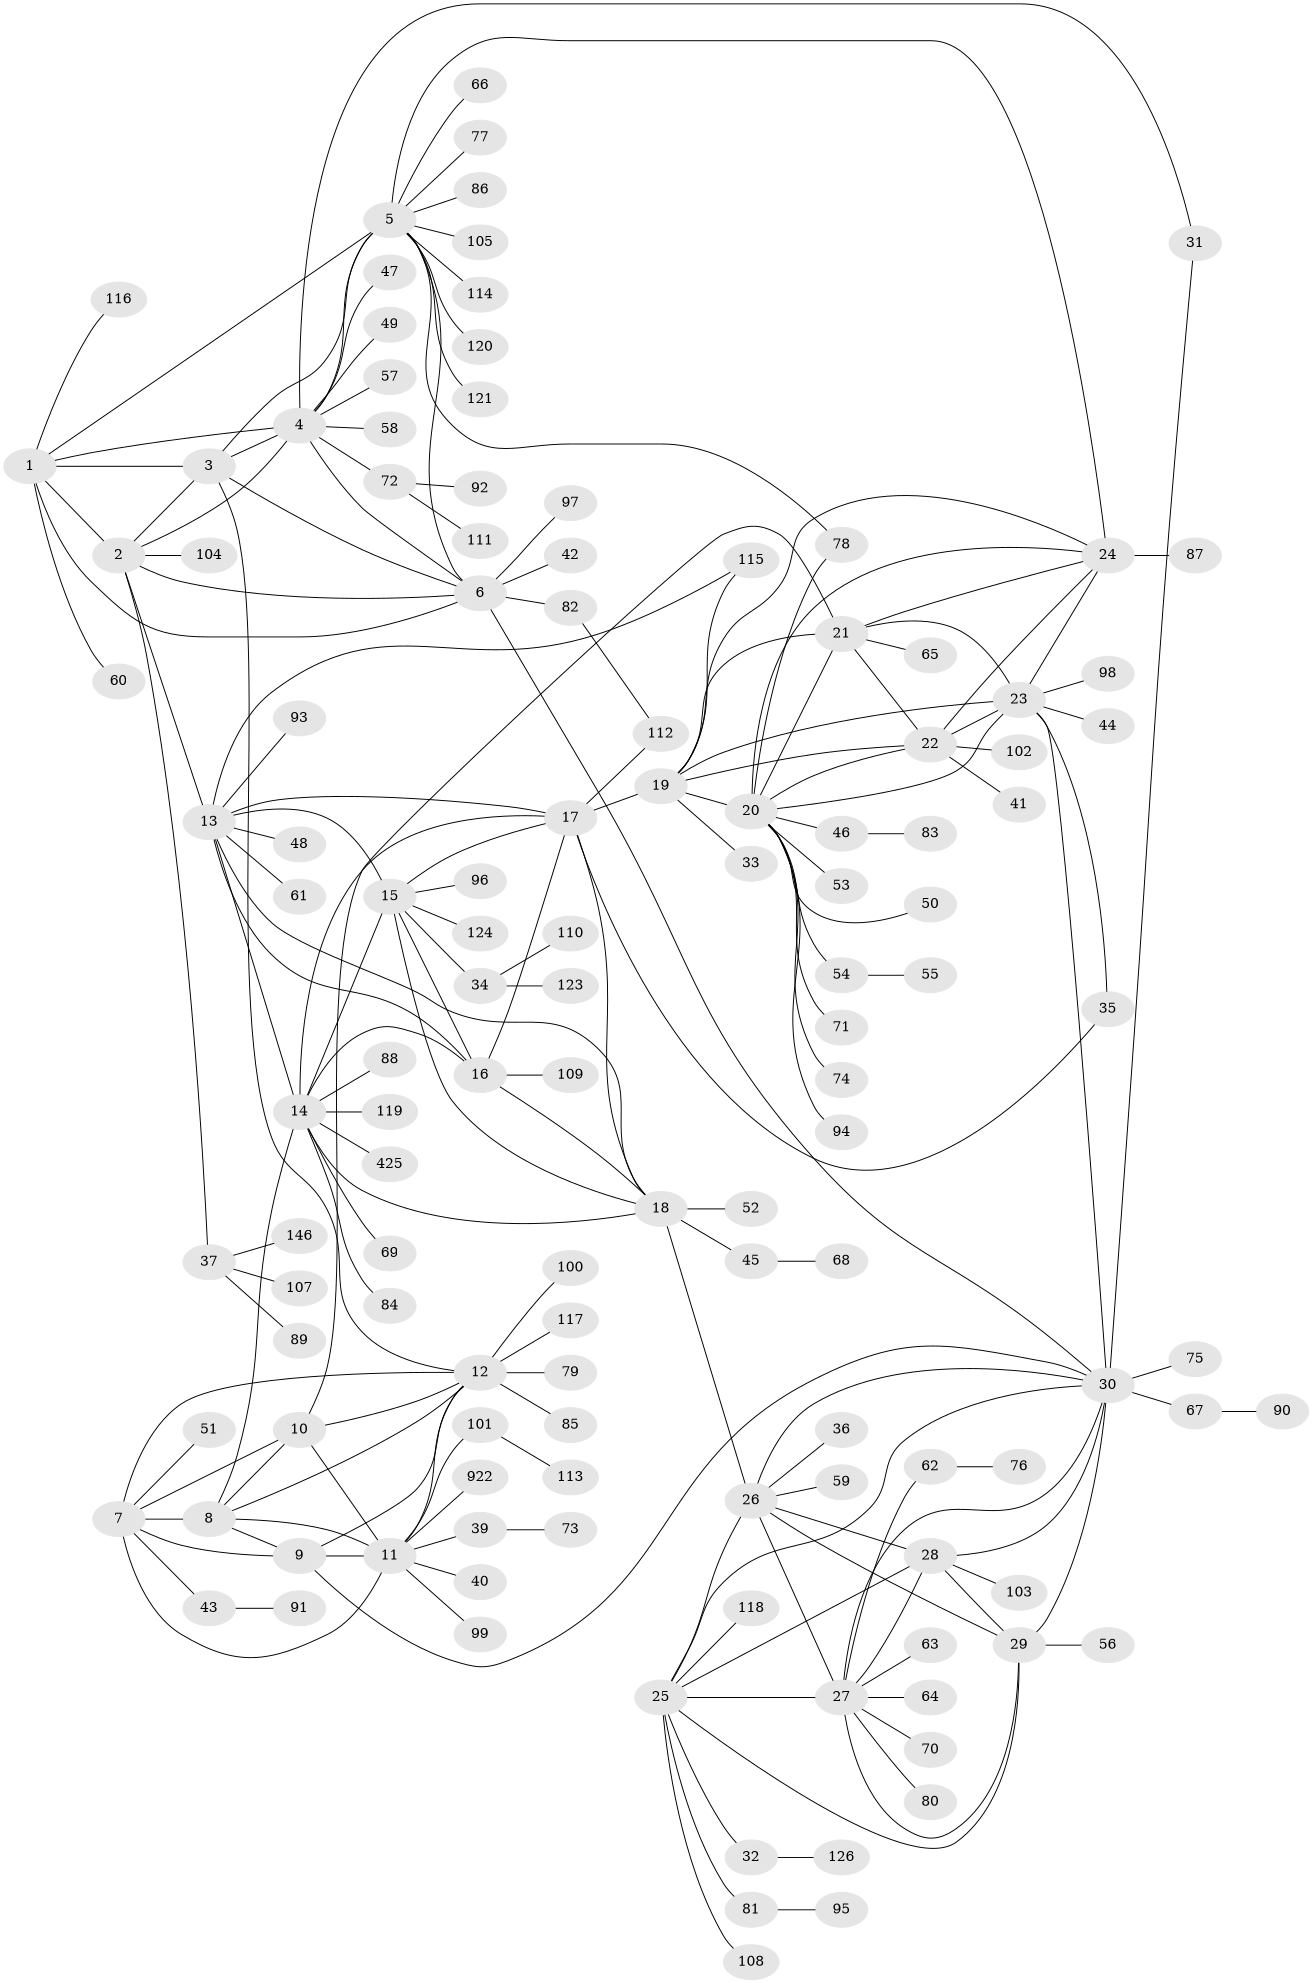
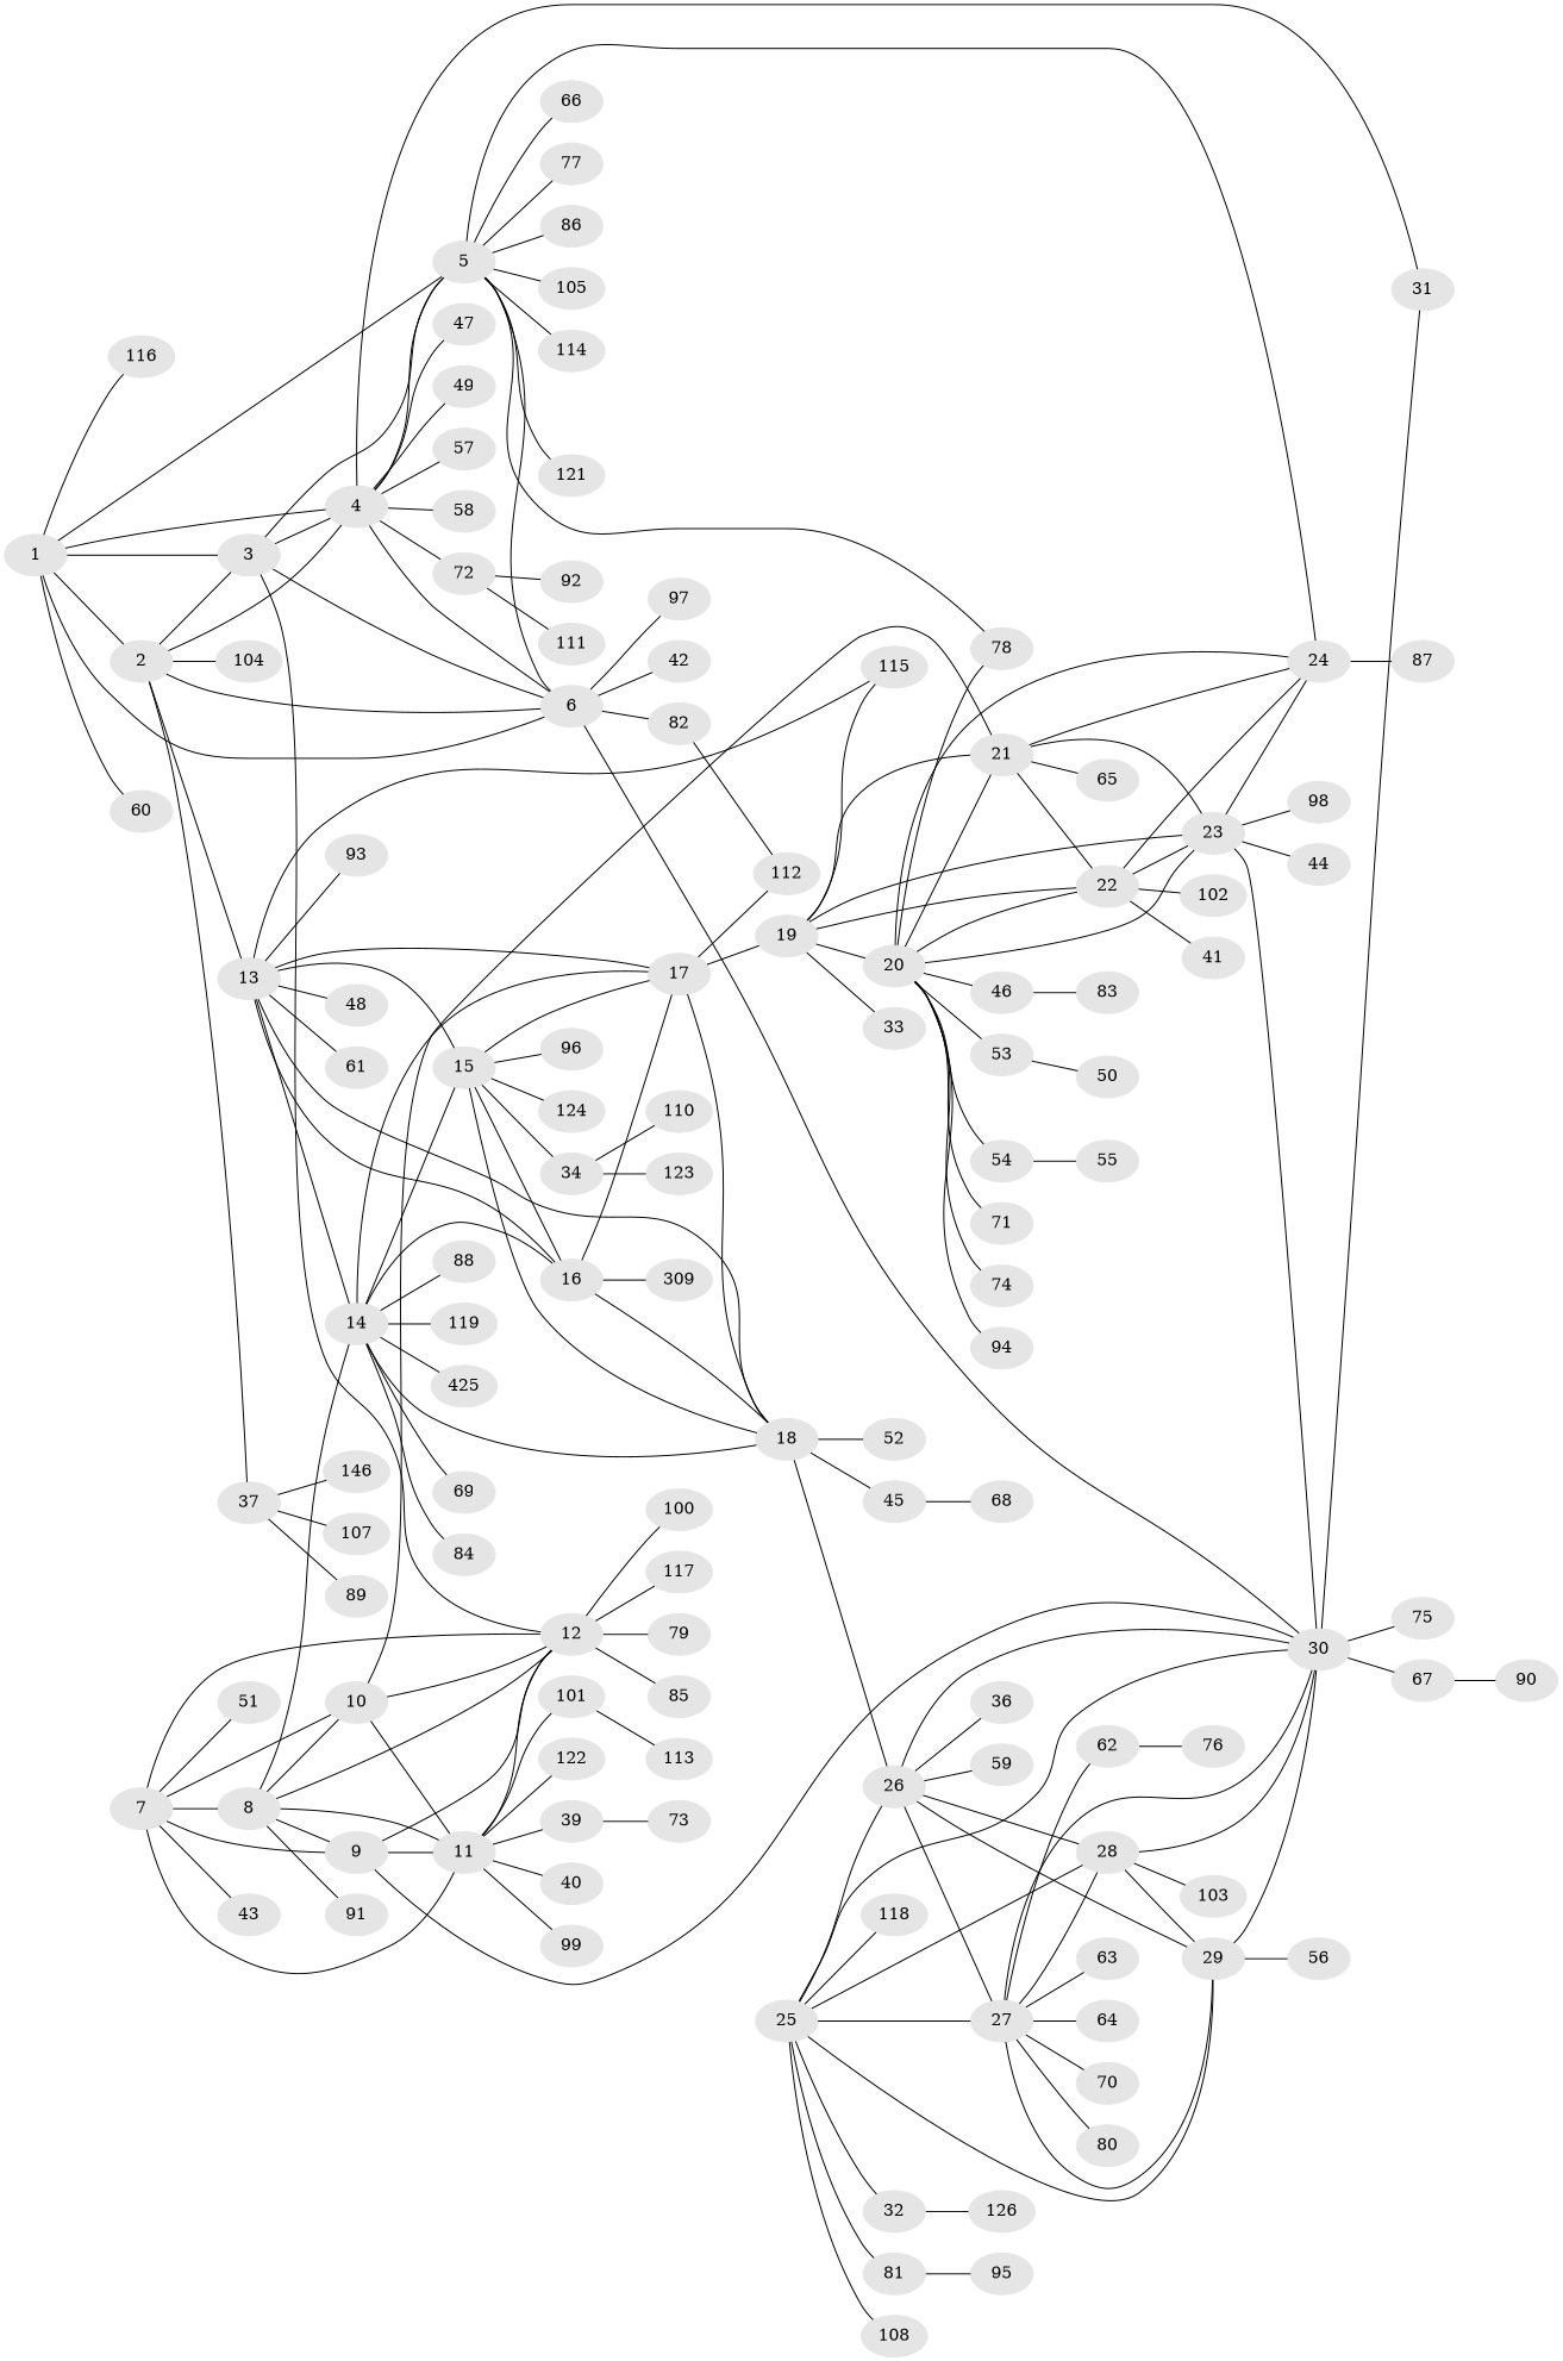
  graph {
    rankdir=LR
    node [color=gray90 style=filled]
    1
    2
    3
    4
    5
    6
    60
    116
    13
    37
    104
    12
    31
    47
    49
    57
    58
    72
    24
    66
    77
    78
    86
    105
    114
-   120
    121
    30
    42
    82
    97
    14
    15
    16
    17
    18
    48
    61
    93
    115
    89
    n42 [label=146]
    107
    79
    85
    100
    117
    92
    111
    87
    67
    75
    112
    7
    8
    9
    10
    11
    43
    51
    21
    39
    40
    99
    101
-   122 [label=922]
+   122
    91
    69
    84
    88
    119
    n72 [label=425]
    22
    23
    65
    73
    113
    34
    96
    124
-   109
+   109 [label=309]
    19
-   35
    26
    45
    52
    110
    123
    20
    33
    27
    28
    29
    36
    59
    68
    46
    50
    53
    54
    71
    74
    94
    41
    102
    44
    98
    83
    55
    25
    32
    81
    108
    118
    62
    63
    64
    70
    80
    103
    56
    126
    95
    76
    90
    1 -- 2
    1 -- 3
    1 -- 4
    1 -- 5
    1 -- 6
    1 -- 60
    1 -- 116
    2 -- 3
    2 -- 4
    2 -- 6
    2 -- 13
    2 -- 37
    2 -- 104
    3 -- 4
    3 -- 5
    3 -- 6
    3 -- 12
    4 -- 5
    4 -- 6
    4 -- 31
    4 -- 47
    4 -- 49
    4 -- 57
    4 -- 58
    4 -- 72
    5 -- 6
    5 -- 24
    5 -- 66
    5 -- 77
    5 -- 78
    5 -- 86
    5 -- 105
    5 -- 114
-   5 -- 120
    5 -- 121
    6 -- 30
    6 -- 42
    6 -- 82
    6 -- 97
    13 -- 14
    13 -- 15
    13 -- 16
    13 -- 17
    13 -- 18
    13 -- 48
    13 -- 61
    13 -- 93
    13 -- 115
    37 -- 89
    37 -- n42
    37 -- 107
    12 -- 79
    12 -- 85
    12 -- 100
    12 -- 117
    72 -- 92
    72 -- 111
    24 -- 87
    30 -- 31
    30 -- 67
    30 -- 75
    82 -- 112
    14 -- 15
    14 -- 16
    14 -- 17
    14 -- 18
    14 -- 69
    14 -- 84
    14 -- 88
    14 -- 119
    14 -- n72
    15 -- 16
    15 -- 17
    15 -- 18
    15 -- 34
    15 -- 96
    15 -- 124
    16 -- 17
    16 -- 18
    16 -- 109
    17 -- 18
    17 -- 112
    17 -- 19
-   17 -- 35
    18 -- 26
    18 -- 45
    18 -- 52
    67 -- 90
    7 -- 12
    7 -- 8
    7 -- 9
    7 -- 10
    7 -- 11
    7 -- 43
    7 -- 51
    8 -- 12
    8 -- 14
    8 -- 9
    8 -- 10
    8 -- 11
    9 -- 12
    9 -- 30
    9 -- 11
    10 -- 12
    10 -- 11
    10 -- 21
    11 -- 12
    11 -- 39
    11 -- 40
    11 -- 99
    11 -- 101
    11 -- 122
-   43 -- 91
+   8 -- 91
    21 -- 24
    21 -- 22
    21 -- 23
    21 -- 65
    39 -- 73
    101 -- 113
    22 -- 24
    22 -- 23
    22 -- 41
    22 -- 102
    23 -- 24
    23 -- 30
-   23 -- 35
    23 -- 44
    23 -- 98
    34 -- 110
    34 -- 123
-   19 -- 24
    19 -- 115
    19 -- 21
    19 -- 22
    19 -- 23
    19 -- 20
    19 -- 33
    26 -- 30
    26 -- 27
    26 -- 28
    26 -- 29
    26 -- 36
    26 -- 59
    45 -- 68
    20 -- 24
    20 -- 78
    20 -- 21
    20 -- 22
    20 -- 23
    20 -- 46
-   20 -- 50
+   53 -- 50
    20 -- 53
    20 -- 54
    20 -- 71
    20 -- 74
    20 -- 94
    27 -- 30
    27 -- 28
    27 -- 29
    27 -- 62
    27 -- 63
    27 -- 64
    27 -- 70
    27 -- 80
    28 -- 30
    28 -- 29
    28 -- 103
    29 -- 30
    29 -- 56
    46 -- 83
    54 -- 55
    25 -- 30
    25 -- 26
    25 -- 27
    25 -- 28
    25 -- 29
    25 -- 32
    25 -- 81
    25 -- 108
    25 -- 118
    32 -- 126
    81 -- 95
    62 -- 76
  }
